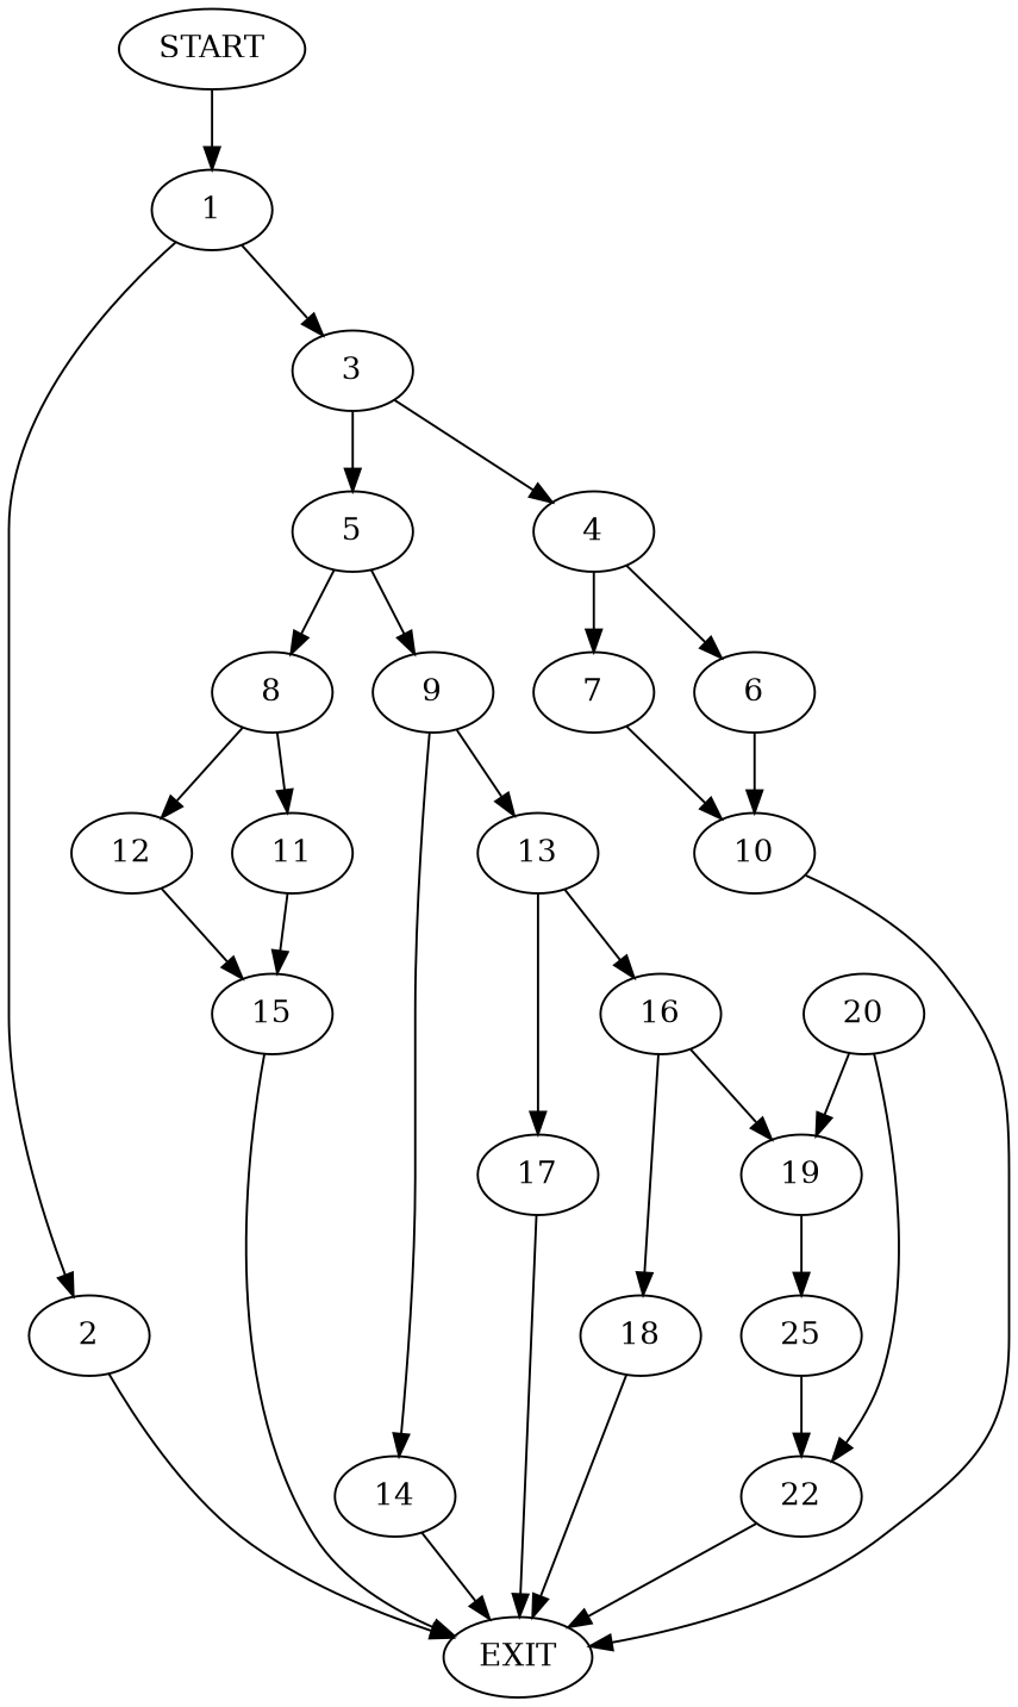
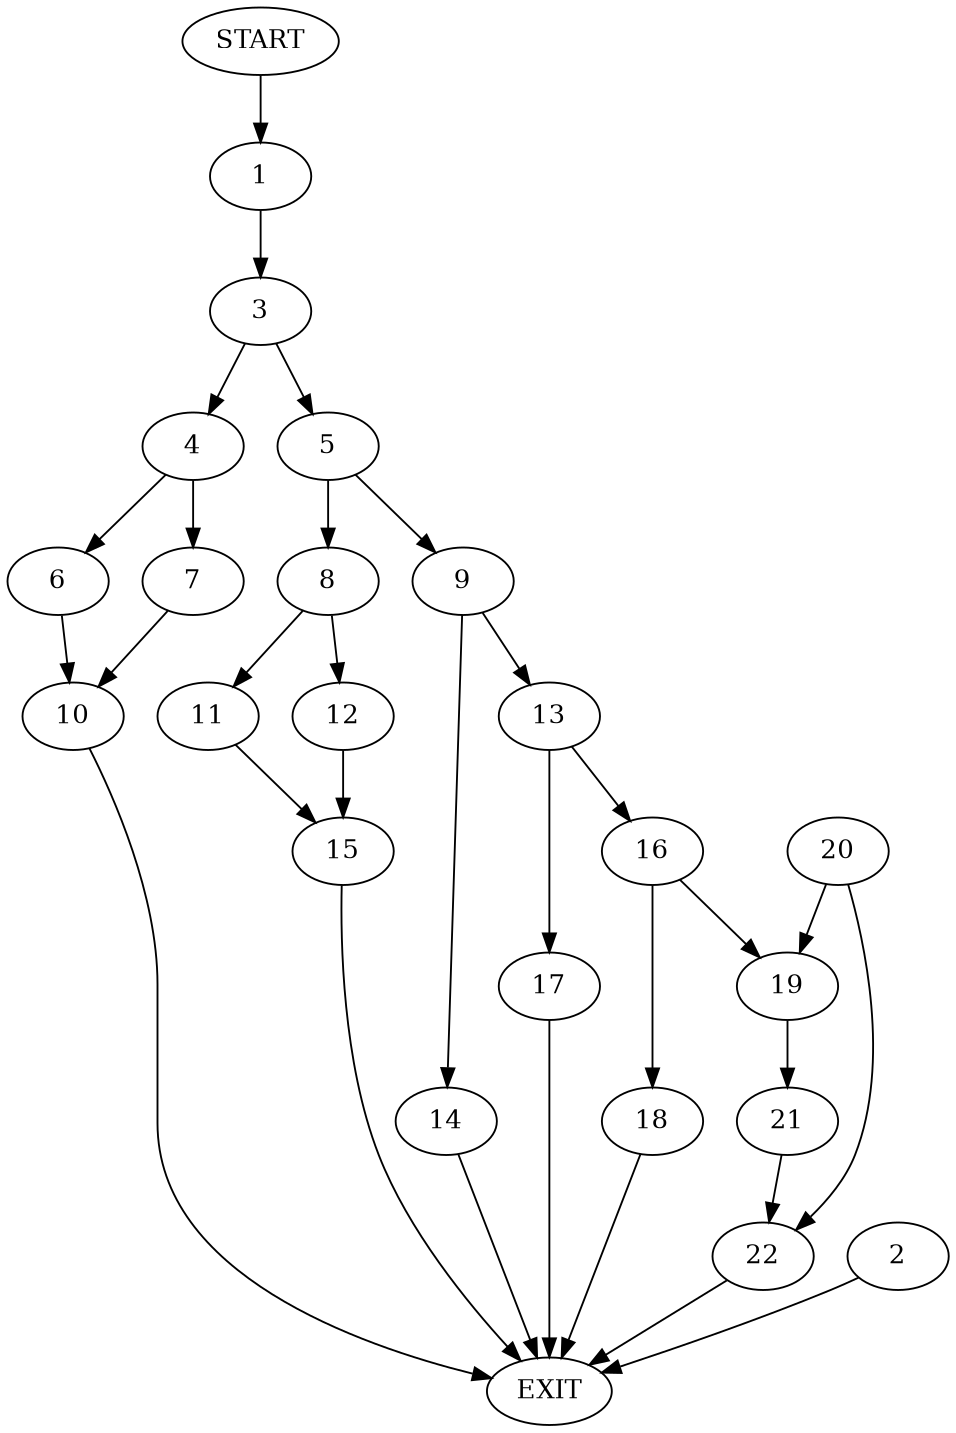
  digraph {
    fontname="DejaVu Serif"
    node [fontname="DejaVu Serif"]
    edge [fontname="DejaVu Serif"]
    n1 [label=START]
    1
    2
    3
    n5 [label=EXIT]
    4
    5
    6
    7
    8
    9
    10
    11
    12
    13
    14
    15
    16
    17
    18
    19
-   21 [label=25]
+   21
    20
    22
    n1 -> 1
-   1 -> 2
    1 -> 3
    2 -> n5
    3 -> 4
    3 -> 5
    4 -> 6
    4 -> 7
    5 -> 8
    5 -> 9
    6 -> 10
    7 -> 10
    8 -> 11
    8 -> 12
    9 -> 13
    9 -> 14
    10 -> n5
    11 -> 15
    12 -> 15
    13 -> 16
    13 -> 17
    14 -> n5
    15 -> n5
    16 -> 18
    16 -> 19
    17 -> n5
    18 -> n5
    19 -> 21
    21 -> 22
    20 -> 19
    20 -> 22
    22 -> n5
  }
